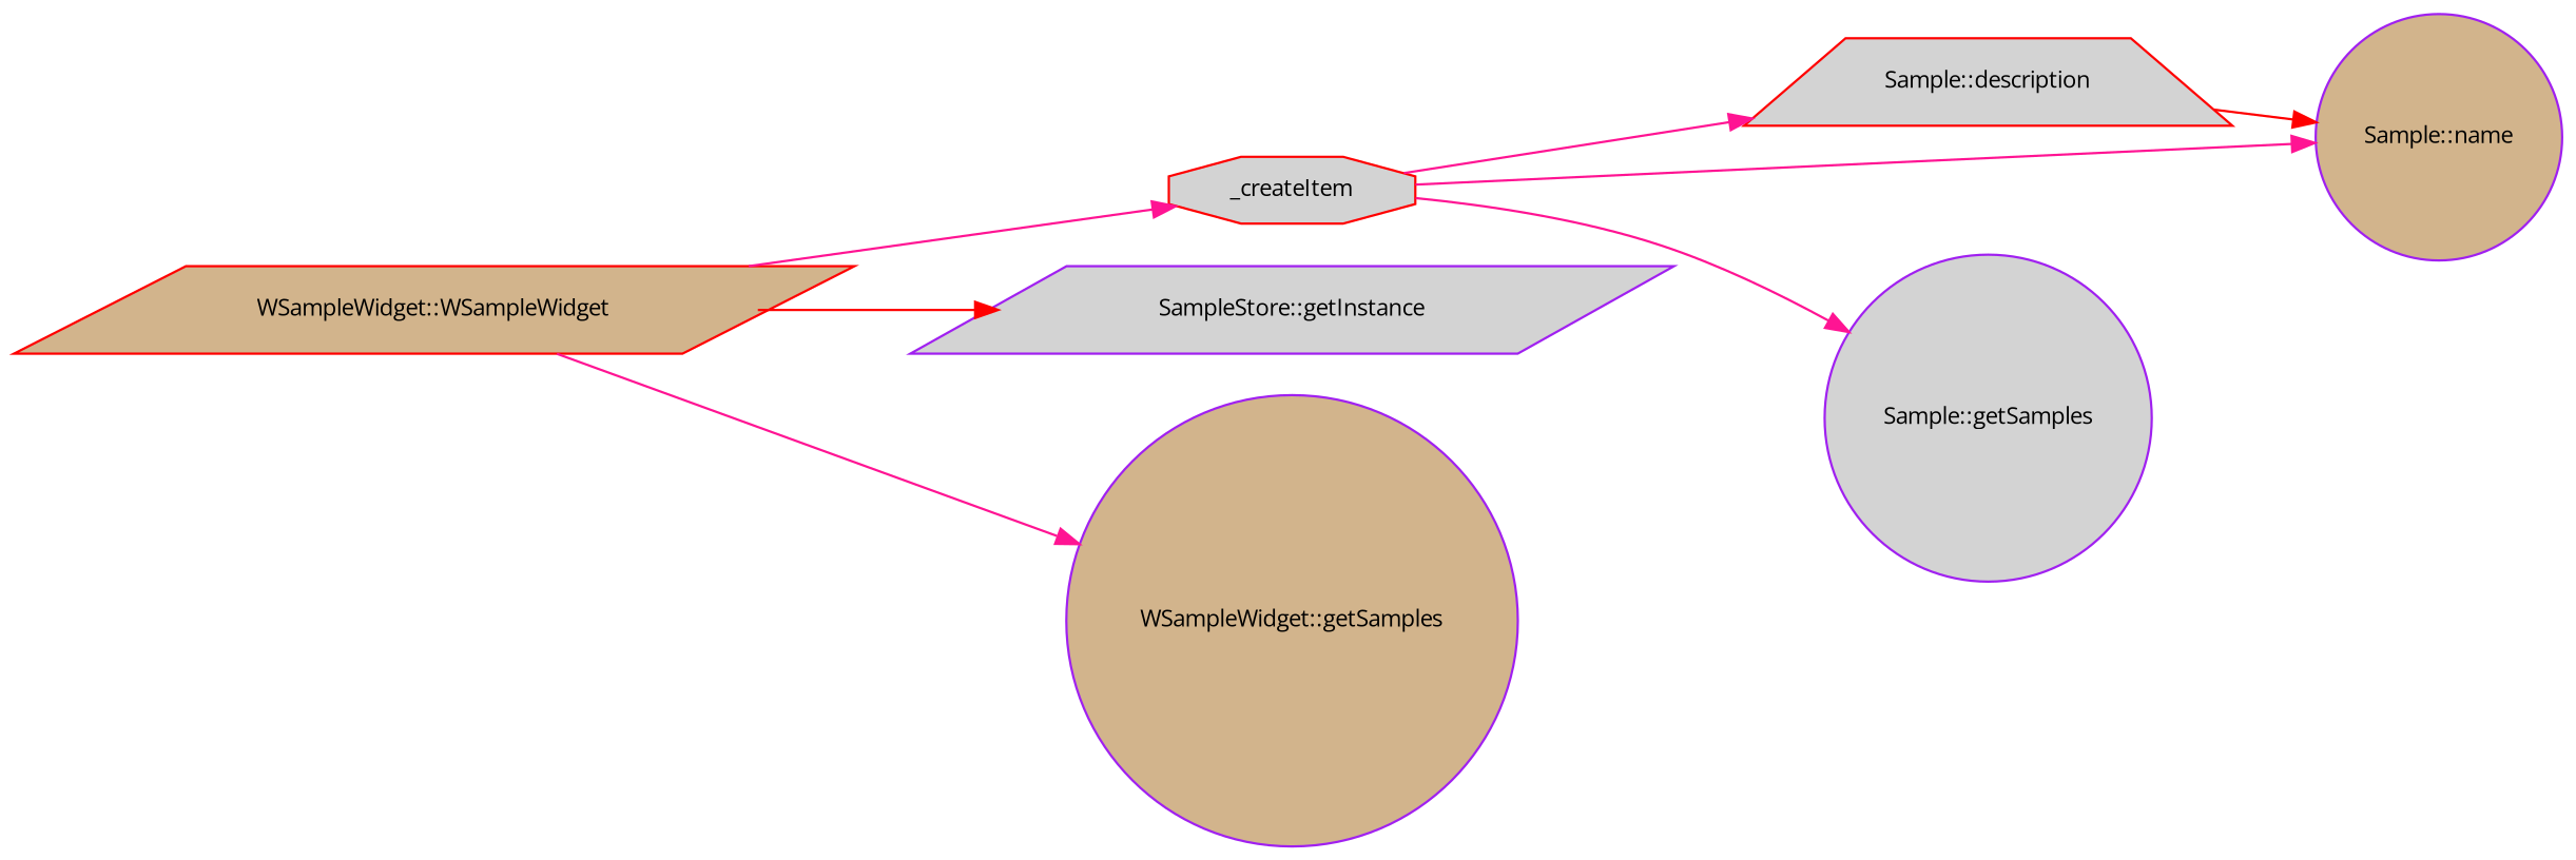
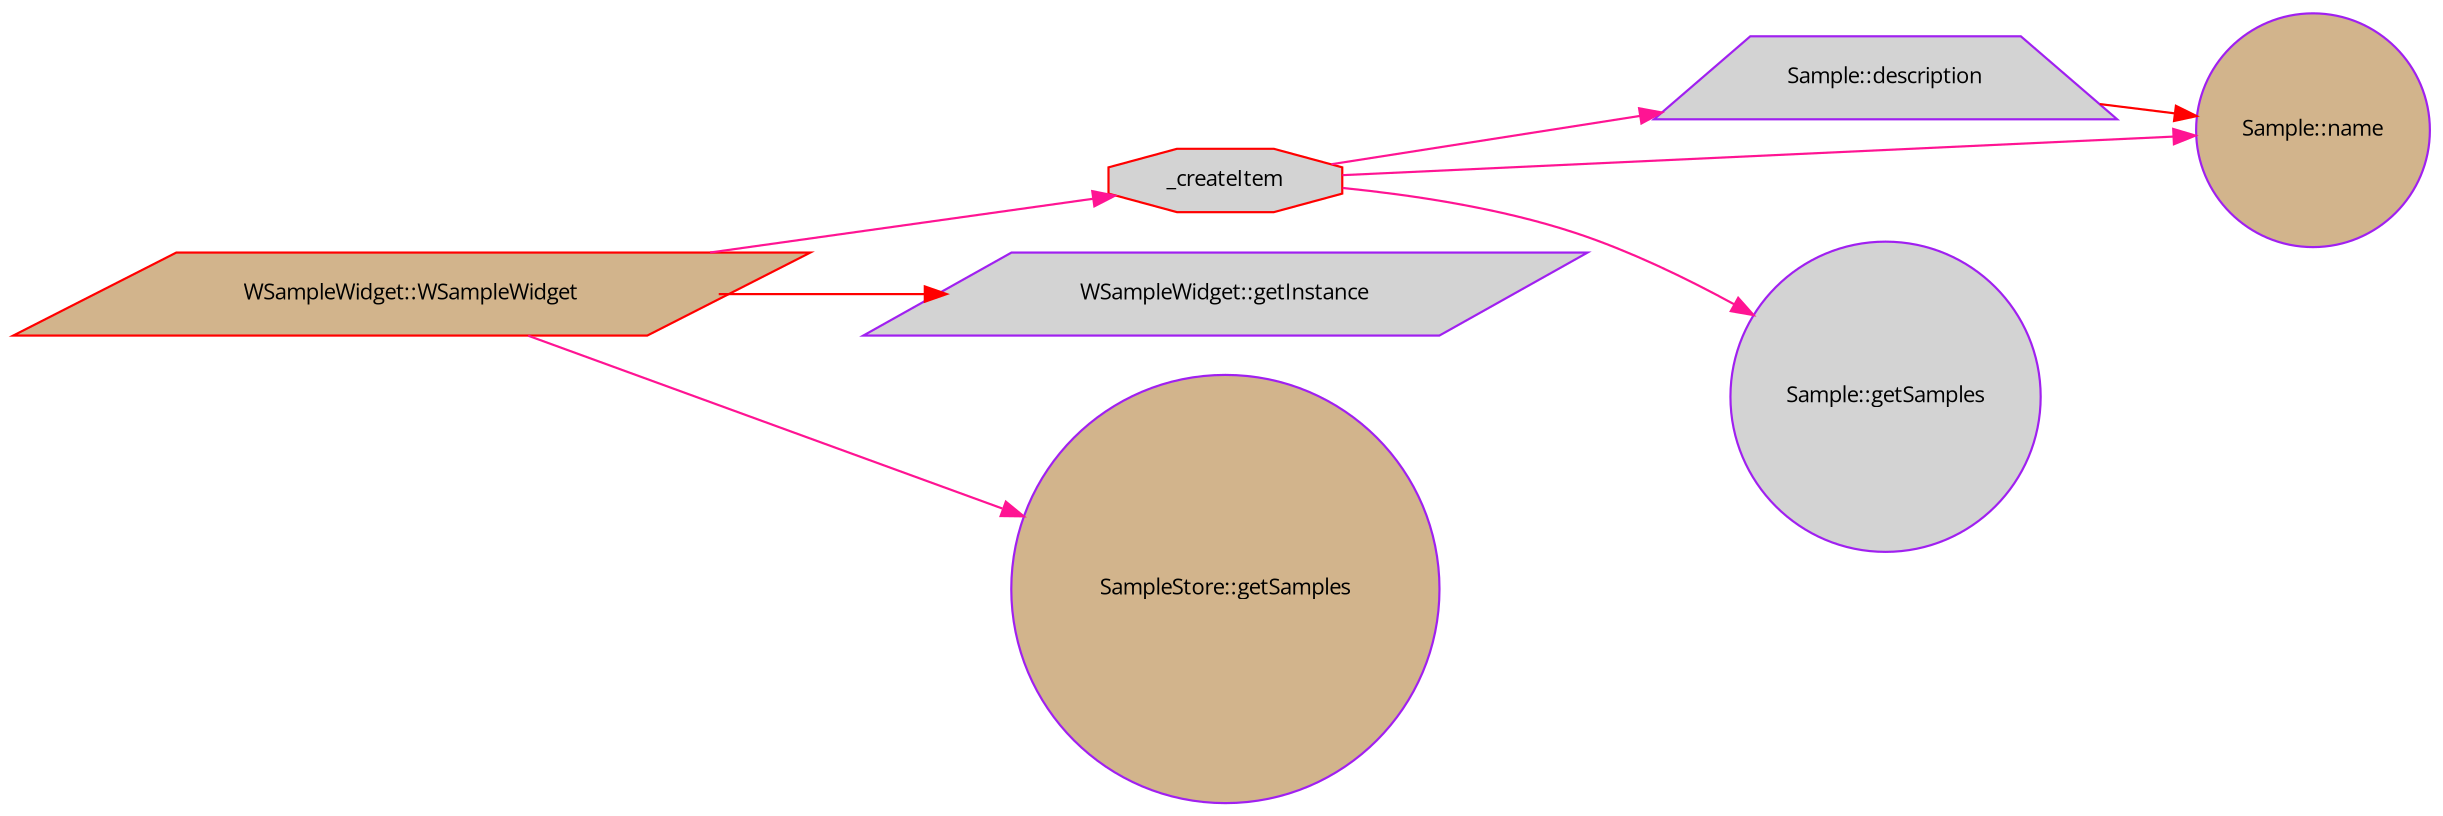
  digraph {
    fontname="Open Sans"
    rankdir=LR
    node [color=purple fillcolor=lightgrey fontname="Open Sans" fontsize=10 shape=circle style=filled]
    edge [color=deeppink fontname="Open Sans" fontsize=10 labelfontname=Helvetica labelfontsize=10 style=solid]
    n1 [color=red fillcolor=tan fontcolor=black height=0.2 label="WSampleWidget::WSampleWidget" shape=parallelogram width=0.4]
    n2 [color=red height=0.2 label=_createItem shape=octagon width=0.4]
-   n3 [height=0.2 label="SampleStore::getInstance" shape=parallelogram width=0.4]
-   n4 [fillcolor=tan height=0.2 label="WSampleWidget::getSamples" width=0.4]
-   n5 [color=red height=0.2 label="Sample::description" shape=trapezium width=0.4]
+   n3 [height=0.2 label="WSampleWidget::getInstance" shape=parallelogram width=0.4]
+   n4 [fillcolor=tan height=0.2 label="SampleStore::getSamples" width=0.4]
+   n5 [height=0.2 label="Sample::description" shape=trapezium width=0.4]
    n6 [fillcolor=tan height=0.2 label="Sample::name" width=0.4]
    n7 [height=0.2 label="Sample::getSamples" width=0.4]
    n1 -> n2
    n1 -> n3 [color=red]
    n1 -> n4
    n2 -> n5
    n2 -> n6
    n2 -> n7
    n5 -> n6 [color=red]
  }
